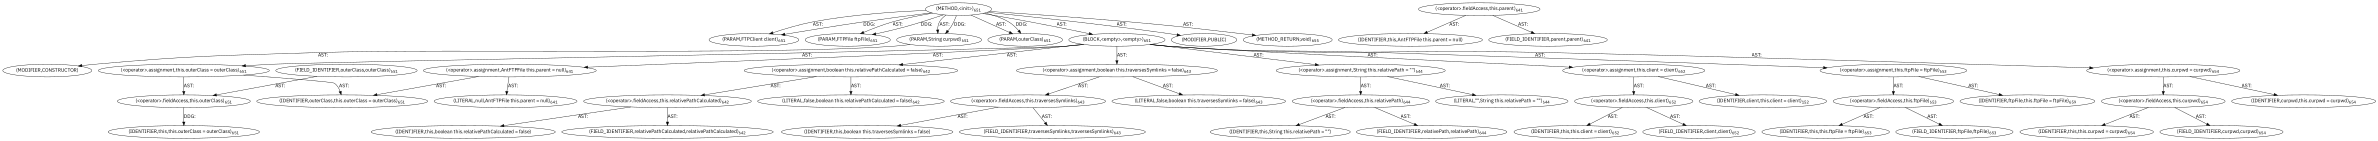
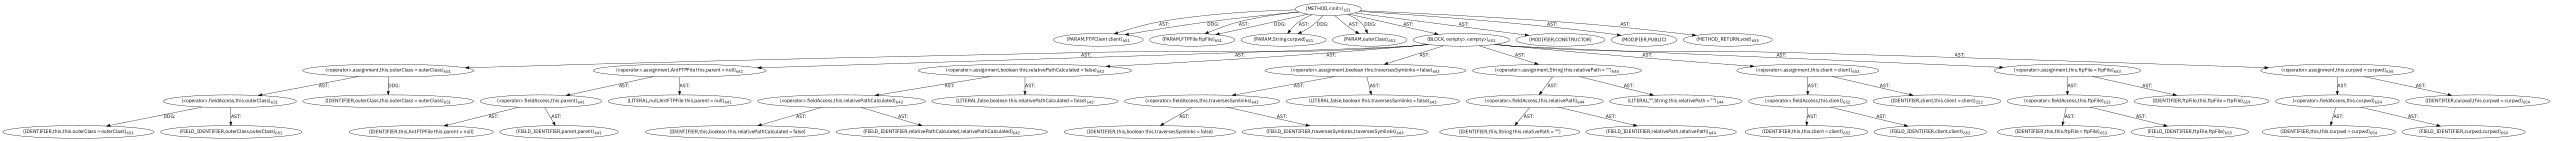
  digraph {
    fontname="IBM Plex Sans"
    node [fontname="IBM Plex Sans"]
    edge [fontname="IBM Plex Sans"]
    n1 [label=<(METHOD,&lt;init&gt;)<SUB>651</SUB>>]
    n2 [label=<(PARAM,FTPClient client)<SUB>651</SUB>>]
    n3 [label=<(PARAM,FTPFile ftpFile)<SUB>651</SUB>>]
    n4 [label=<(PARAM,String curpwd)<SUB>651</SUB>>]
    n5 [label=<(PARAM,outerClass)<SUB>651</SUB>>]
    n6 [label=<(BLOCK,&lt;empty&gt;,&lt;empty&gt;)<SUB>651</SUB>>]
    n7 [label=<(MODIFIER,CONSTRUCTOR)>]
    n8 [label=<(MODIFIER,PUBLIC)>]
    n9 [label=<(METHOD_RETURN,void)<SUB>655</SUB>>]
    n10 [label=<(&lt;operator&gt;.assignment,this.outerClass = outerClass)<SUB>651</SUB>>]
    n11 [label=<(&lt;operator&gt;.assignment,AntFTPFile this.parent = null)<SUB>641</SUB>>]
    n12 [label=<(&lt;operator&gt;.assignment,boolean this.relativePathCalculated = false)<SUB>642</SUB>>]
    n13 [label=<(&lt;operator&gt;.assignment,boolean this.traversesSymlinks = false)<SUB>643</SUB>>]
    n14 [label=<(&lt;operator&gt;.assignment,String this.relativePath = &quot;&quot;)<SUB>644</SUB>>]
    n15 [label=<(&lt;operator&gt;.assignment,this.client = client)<SUB>652</SUB>>]
    n16 [label=<(&lt;operator&gt;.assignment,this.ftpFile = ftpFile)<SUB>653</SUB>>]
    n17 [label=<(&lt;operator&gt;.assignment,this.curpwd = curpwd)<SUB>654</SUB>>]
    n18 [label=<(&lt;operator&gt;.fieldAccess,this.outerClass)<SUB>651</SUB>>]
    n19 [label=<(IDENTIFIER,outerClass,this.outerClass = outerClass)<SUB>651</SUB>>]
    n20 [label=<(&lt;operator&gt;.fieldAccess,this.parent)<SUB>641</SUB>>]
    n21 [label=<(LITERAL,null,AntFTPFile this.parent = null)<SUB>641</SUB>>]
    n22 [label=<(&lt;operator&gt;.fieldAccess,this.relativePathCalculated)<SUB>642</SUB>>]
    n23 [label=<(LITERAL,false,boolean this.relativePathCalculated = false)<SUB>642</SUB>>]
    n24 [label=<(&lt;operator&gt;.fieldAccess,this.traversesSymlinks)<SUB>643</SUB>>]
    n25 [label=<(LITERAL,false,boolean this.traversesSymlinks = false)<SUB>643</SUB>>]
    n26 [label=<(&lt;operator&gt;.fieldAccess,this.relativePath)<SUB>644</SUB>>]
    n27 [label=<(LITERAL,&quot;&quot;,String this.relativePath = &quot;&quot;)<SUB>644</SUB>>]
    n28 [label=<(&lt;operator&gt;.fieldAccess,this.client)<SUB>652</SUB>>]
    n29 [label=<(IDENTIFIER,client,this.client = client)<SUB>152</SUB>>]
    n30 [label=<(&lt;operator&gt;.fieldAccess,this.ftpFile)<SUB>653</SUB>>]
    n31 [label=<(IDENTIFIER,ftpFile,this.ftpFile = ftpFile)<SUB>659</SUB>>]
    n32 [label=<(&lt;operator&gt;.fieldAccess,this.curpwd)<SUB>654</SUB>>]
    n33 [label=<(IDENTIFIER,curpwd,this.curpwd = curpwd)<SUB>654</SUB>>]
    n34 [label=<(IDENTIFIER,this,this.outerClass = outerClass)<SUB>651</SUB>>]
    n35 [label=<(FIELD_IDENTIFIER,outerClass,outerClass)<SUB>651</SUB>>]
    n36 [label=<(IDENTIFIER,this,AntFTPFile this.parent = null)>]
    n37 [label=<(FIELD_IDENTIFIER,parent,parent)<SUB>641</SUB>>]
    n38 [label=<(IDENTIFIER,this,boolean this.relativePathCalculated = false)>]
    n39 [label=<(FIELD_IDENTIFIER,relativePathCalculated,relativePathCalculated)<SUB>642</SUB>>]
    n40 [label=<(IDENTIFIER,this,boolean this.traversesSymlinks = false)>]
    n41 [label=<(FIELD_IDENTIFIER,traversesSymlinks,traversesSymlinks)<SUB>643</SUB>>]
    n42 [label=<(IDENTIFIER,this,String this.relativePath = &quot;&quot;)>]
    n43 [label=<(FIELD_IDENTIFIER,relativePath,relativePath)<SUB>644</SUB>>]
    n44 [label=<(IDENTIFIER,this,this.client = client)<SUB>652</SUB>>]
    n45 [label=<(FIELD_IDENTIFIER,client,client)<SUB>652</SUB>>]
    n46 [label=<(IDENTIFIER,this,this.ftpFile = ftpFile)<SUB>653</SUB>>]
    n47 [label=<(FIELD_IDENTIFIER,ftpFile,ftpFile)<SUB>653</SUB>>]
    n48 [label=<(IDENTIFIER,this,this.curpwd = curpwd)<SUB>654</SUB>>]
    n49 [label=<(FIELD_IDENTIFIER,curpwd,curpwd)<SUB>654</SUB>>]
    n1 -> n2 [label="AST: "]
    n1 -> n2 [label="DDG: "]
    n1 -> n3 [label="AST: "]
    n1 -> n3 [label="DDG: "]
    n1 -> n4 [label="AST: "]
    n1 -> n4 [label="DDG: "]
    n1 -> n5 [label="AST: "]
    n1 -> n5 [label="DDG: "]
    n1 -> n6 [label="AST: "]
-   n4 -> n7 [label="AST: "]
+   n1 -> n7 [label="AST: "]
    n1 -> n8 [label="AST: "]
    n1 -> n9 [label="AST: "]
    n6 -> n10 [label="AST: "]
    n6 -> n11 [label="AST: "]
    n6 -> n12 [label="AST: "]
    n6 -> n13 [label="AST: "]
    n6 -> n14 [label="AST: "]
    n6 -> n15 [label="AST: "]
    n6 -> n16 [label="AST: "]
    n6 -> n17 [label="AST: "]
    n10 -> n18 [label="AST: "]
-   n10 -> n19 [label="AST: "]
-   n11 -> n19 [label="AST: "]
+   n10 -> n19 [label="DDG: "]
+   n11 -> n20 [label="AST: "]
    n11 -> n21 [label="AST: "]
    n12 -> n22 [label="AST: "]
    n12 -> n23 [label="AST: "]
    n13 -> n24 [label="AST: "]
    n13 -> n25 [label="AST: "]
    n14 -> n26 [label="AST: "]
    n14 -> n27 [label="AST: "]
    n15 -> n28 [label="AST: "]
    n15 -> n29 [label="AST: "]
    n16 -> n30 [label="AST: "]
    n16 -> n31 [label="AST: "]
    n17 -> n32 [label="AST: "]
    n17 -> n33 [label="AST: "]
    n18 -> n34 [label="DDG: "]
-   n35 -> n18 [label="AST: "]
+   n18 -> n35 [label="AST: "]
    n20 -> n36 [label="AST: "]
    n20 -> n37 [label="AST: "]
    n22 -> n38 [label="AST: "]
    n22 -> n39 [label="AST: "]
    n24 -> n40 [label="AST: "]
    n24 -> n41 [label="AST: "]
    n26 -> n42 [label="AST: "]
    n26 -> n43 [label="AST: "]
    n28 -> n44 [label="AST: "]
    n28 -> n45 [label="AST: "]
    n30 -> n46 [label="AST: "]
    n30 -> n47 [label="AST: "]
    n32 -> n48 [label="AST: "]
    n32 -> n49 [label="AST: "]
  }
